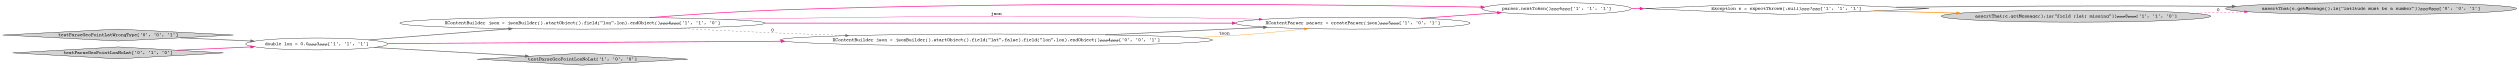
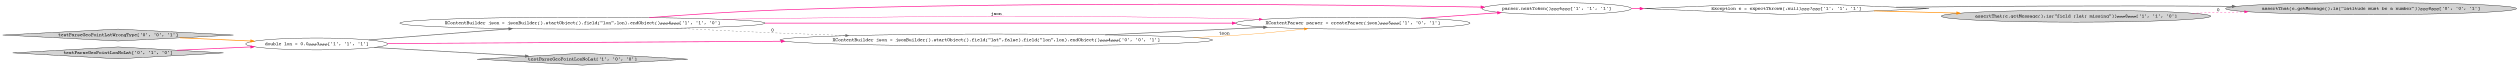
  digraph {
    fontname="Courier Prime"
    rankdir=LR
    node [fillcolor=white fontname="Courier Prime" shape=ellipse style=filled]
    edge [color=deeppink fontname="Courier Prime" style=bold]
    n1 [label="Exception e = expectThrows(,null)@@@7@@@['1', '1', '1']" shape=diamond]
    n2 [fillcolor=lightgray label="assertThat(e.getMessage(),is(\"latitude must be a number\"))@@@8@@@['0', '0', '1']"]
    n3 [fillcolor=lightgray label="assertThat(e.getMessage(),is(\"field (lat( missing\"))@@@8@@@['1', '1', '0']"]
    n4 [label="XContentBuilder json = jsonBuilder().startObject().field(\"lon\",lon).endObject()@@@4@@@['1', '1', '0']"]
    n5 [label="parser.nextToken()@@@6@@@['1', '1', '1']"]
    n6 [label="XContentBuilder json = jsonBuilder().startObject().field(\"lat\",false).field(\"lon\",lon).endObject()@@@4@@@['0', '0', '1']"]
    n7 [label="XContentParser parser = createParser(json)@@@5@@@['1', '0', '1']"]
    n8 [fillcolor=lightgray label="testParseGeoPointLatWrongType['0', '0', '1']" shape=diamond]
    n9 [label="double lon = 0.0@@@3@@@['1', '1', '1']"]
    n10 [fillcolor=lightgray label="testParseGeoPointLonNoLat['1', '0', '0']" shape=diamond]
    n11 [fillcolor=lightgray label="testParseGeoPointLonNoLat['0', '1', '0']" shape=diamond]
    n1 -> n2 [color=gray40]
    n1 -> n3 [color=darkorange]
    n3 -> n2 [label=0 style=dashed]
    n4 -> n5
    n4 -> n6 [color=gray40 label=0 style=dashed]
    n4 -> n7
    n4 -> n7 [label=json style=solid]
    n5 -> n1
    n6 -> n7 [color=gray40]
    n6 -> n7 [color=darkorange label=json style=solid]
    n7 -> n5
-   n8 -> n9 [color=gray40]
+   n8 -> n9 [color=darkorange]
    n9 -> n4 [color=gray40]
    n9 -> n6
    n9 -> n10 [color=gray40]
    n11 -> n9
  }
